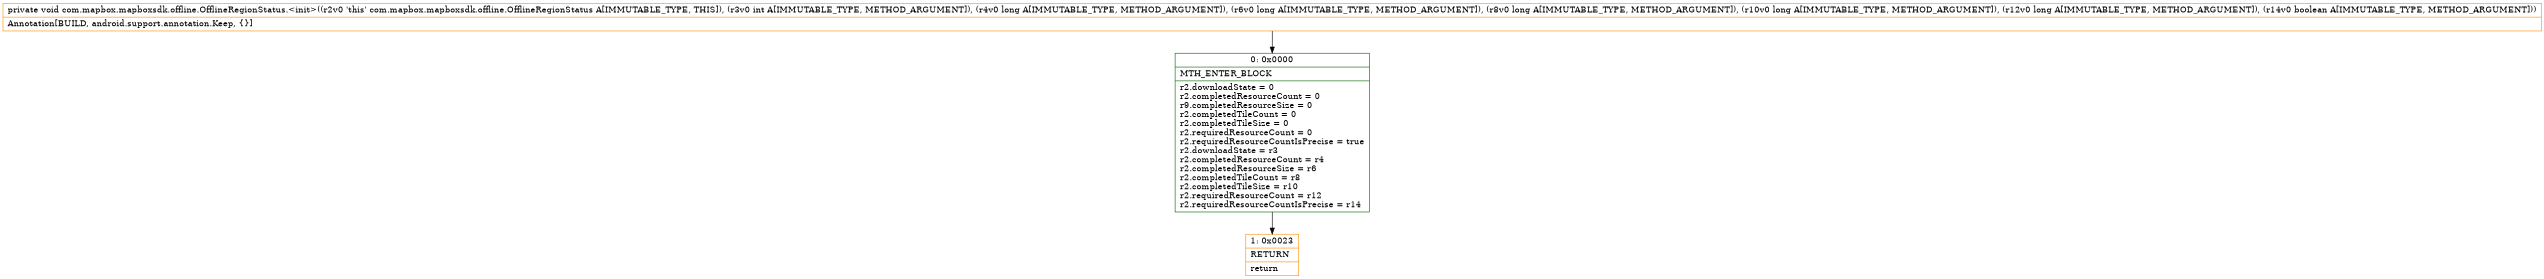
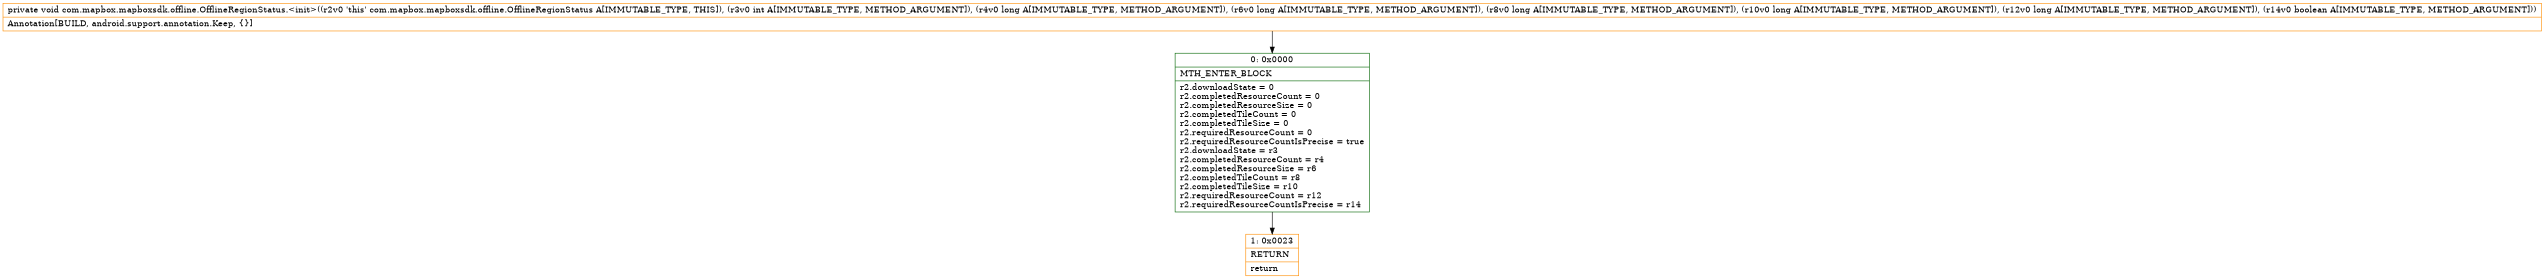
  digraph {
    node [shape=record color=darkorange]
-   n1 [label="{0\:\ 0x0000|MTH_ENTER_BLOCK\l|r2.downloadState = 0\lr2.completedResourceCount = 0\lr9.completedResourceSize = 0\lr2.completedTileCount = 0\lr2.completedTileSize = 0\lr2.requiredResourceCount = 0\lr2.requiredResourceCountIsPrecise = true\lr2.downloadState = r3\lr2.completedResourceCount = r4\lr2.completedResourceSize = r6\lr2.completedTileCount = r8\lr2.completedTileSize = r10\lr2.requiredResourceCount = r12\lr2.requiredResourceCountIsPrecise = r14\l}" color=darkgreen]
+   n1 [label="{0\:\ 0x0000|MTH_ENTER_BLOCK\l|r2.downloadState = 0\lr2.completedResourceCount = 0\lr2.completedResourceSize = 0\lr2.completedTileCount = 0\lr2.completedTileSize = 0\lr2.requiredResourceCount = 0\lr2.requiredResourceCountIsPrecise = true\lr2.downloadState = r3\lr2.completedResourceCount = r4\lr2.completedResourceSize = r6\lr2.completedTileCount = r8\lr2.completedTileSize = r10\lr2.requiredResourceCount = r12\lr2.requiredResourceCountIsPrecise = r14\l}" color=darkgreen]
    n2 [label="{1\:\ 0x0023|RETURN\l|return\l}"]
    n3 [label="{private void com.mapbox.mapboxsdk.offline.OfflineRegionStatus.\<init\>((r2v0 'this' com.mapbox.mapboxsdk.offline.OfflineRegionStatus A[IMMUTABLE_TYPE, THIS]), (r3v0 int A[IMMUTABLE_TYPE, METHOD_ARGUMENT]), (r4v0 long A[IMMUTABLE_TYPE, METHOD_ARGUMENT]), (r6v0 long A[IMMUTABLE_TYPE, METHOD_ARGUMENT]), (r8v0 long A[IMMUTABLE_TYPE, METHOD_ARGUMENT]), (r10v0 long A[IMMUTABLE_TYPE, METHOD_ARGUMENT]), (r12v0 long A[IMMUTABLE_TYPE, METHOD_ARGUMENT]), (r14v0 boolean A[IMMUTABLE_TYPE, METHOD_ARGUMENT]))  | Annotation[BUILD, android.support.annotation.Keep, \{\}]\l}"]
    n1 -> n2
    n3 -> n1
  }
